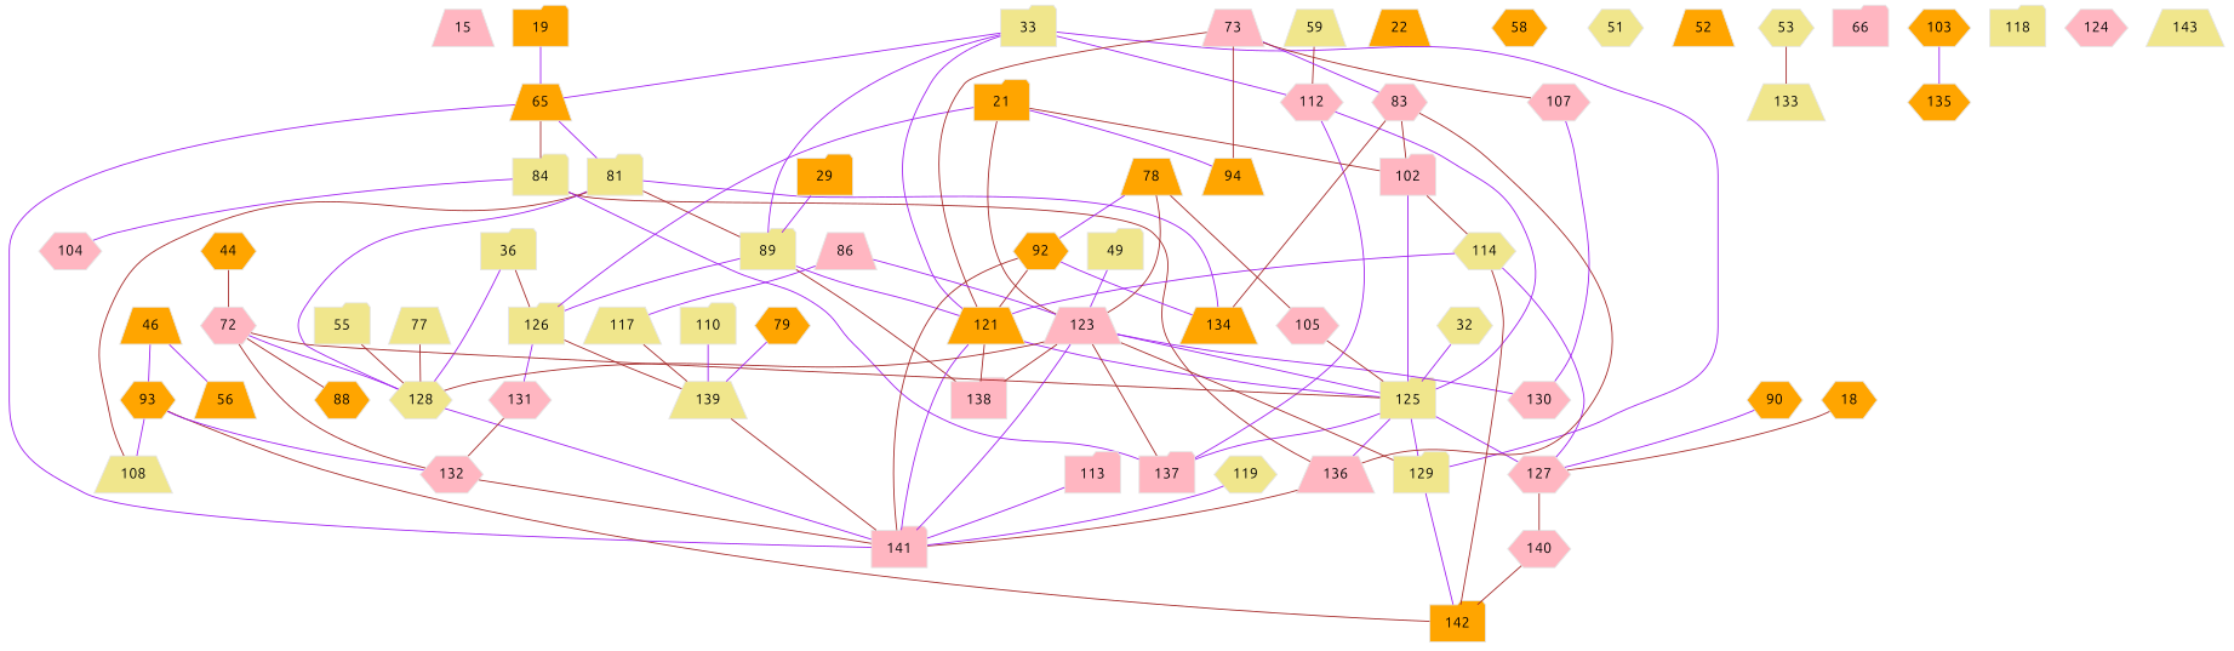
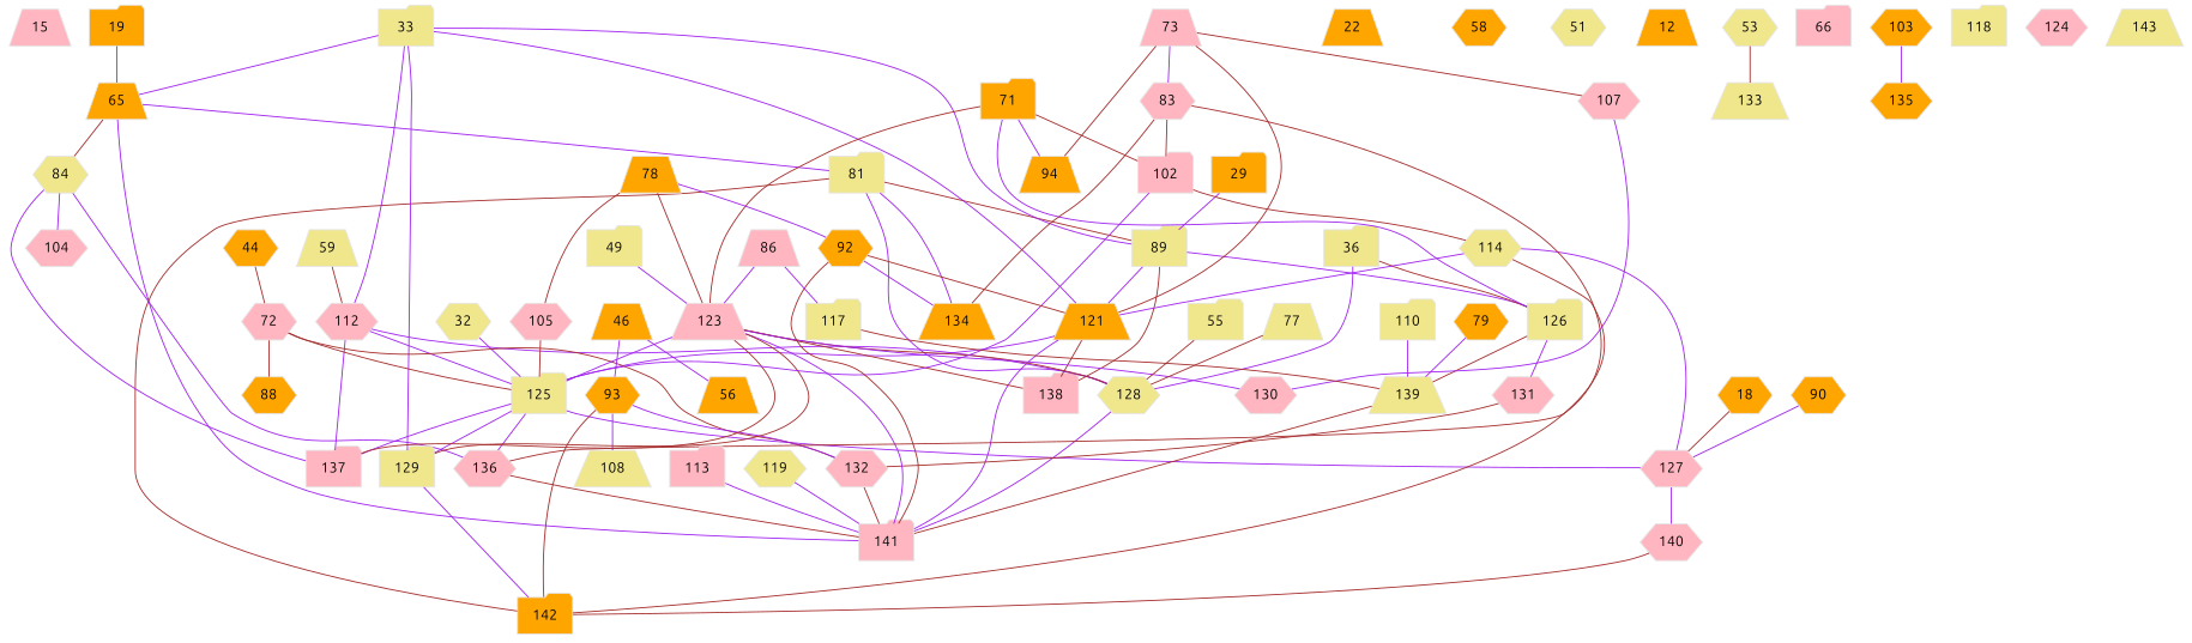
  graph {
    fontname=Ubuntu
    node [color=gray90 fillcolor=khaki fontname=Ubuntu shape=hexagon style=filled]
    edge [color=purple fontname=Ubuntu]
    15 [fillcolor=lightpink shape=trapezium]
    127 [fillcolor=lightpink super="+24"]
    140 [fillcolor=lightpink super="+34"]
    18 [fillcolor=orange]
    65 [fillcolor=orange shape=trapezium super="+16"]
    81 [shape=folder super="+2+13+41"]
-   84 [shape=folder super="+61"]
+   84 [super="+61"]
    141 [fillcolor=lightpink shape=folder super="+45+116+91"]
    19 [fillcolor=orange shape=folder]
    22 [fillcolor=orange shape=trapezium]
    89 [shape=folder super="+74"]
    121 [fillcolor=orange shape=trapezium super="+50+30+70"]
    126 [shape=folder]
    138 [fillcolor=lightpink shape=folder super="+43"]
    29 [fillcolor=orange shape=folder]
    125 [shape=folder super="+96+109+122"]
    129 [shape=folder super="+67+100"]
-   136 [fillcolor=lightpink shape=trapezium super="+120"]
+   136 [fillcolor=lightpink super="+120"]
    137 [fillcolor=lightpink shape=folder super="+14"]
    32
    33 [shape=folder super="+9"]
    112 [fillcolor=lightpink super="+111+75"]
    128 [super="+47+85+63"]
    142 [fillcolor=orange shape=folder super="+17"]
    36 [shape=folder]
    139 [shape=trapezium super="+38+64"]
    131 [fillcolor=lightpink]
    44 [fillcolor=orange]
    72 [fillcolor=lightpink]
    88 [fillcolor=orange]
    132 [fillcolor=lightpink]
    46 [fillcolor=orange shape=trapezium]
    56 [fillcolor=orange shape=trapezium]
    93 [fillcolor=orange]
    108 [shape=trapezium]
    n36 [fillcolor=orange label=58 super="+25"]
    123 [fillcolor=lightpink shape=trapezium super="+101+6+31+28+57+106"]
    130 [fillcolor=lightpink]
    49 [shape=folder]
    51
-   52 [fillcolor=orange shape=trapezium]
+   52 [fillcolor=orange shape=trapezium label=12]
    133 [shape=trapezium]
    53
    55 [shape=folder]
    59 [shape=trapezium]
    134 [fillcolor=orange shape=trapezium super="+37+40"]
    104 [fillcolor=lightpink]
    66 [fillcolor=lightpink shape=folder]
-   71 [fillcolor=orange shape=folder label=21]
+   71 [fillcolor=orange shape=folder]
    94 [fillcolor=orange shape=trapezium]
    102 [fillcolor=lightpink shape=folder]
    114
    73 [fillcolor=lightpink shape=trapezium super="+10"]
    83 [fillcolor=lightpink super="+54"]
    107 [fillcolor=lightpink]
    77 [shape=trapezium]
    92 [fillcolor=orange super="+58"]
    78 [fillcolor=orange shape=trapezium]
    105 [fillcolor=lightpink super="+99"]
    79 [fillcolor=orange]
    86 [fillcolor=lightpink shape=trapezium super="+26"]
-   117 [shape=trapezium]
+   117 [shape=folder]
    90 [fillcolor=orange]
    103 [fillcolor=orange]
    135 [fillcolor=orange]
    110 [shape=folder]
    113 [fillcolor=lightpink shape=folder]
    118 [shape=folder]
    119
    124 [fillcolor=lightpink]
    143 [shape=trapezium]
-   127 -- 140 [color=brown]
+   127 -- 140
    140 -- 142 [color=brown]
    18 -- 127 [color=brown]
    65 -- 81
    65 -- 84 [color=brown weight=2]
    65 -- 141
    81 -- 89 [color=brown]
    81 -- 128
-   81 -- 108 [color=brown]
+   81 -- 142 [color=brown]
    81 -- 134 [weight=2]
-   84 -- 136 [color=brown]
+   84 -- 136
    84 -- 137
    84 -- 104
    19 -- 65
    89 -- 121
    89 -- 126 [weight=2]
    89 -- 138 [color=brown]
    121 -- 141
    121 -- 138 [color=brown]
    121 -- 125 [weight=3]
    126 -- 139 [color=brown]
    126 -- 131
    29 -- 89
    125 -- 127 [weight=4]
    125 -- 129
    125 -- 136 [weight=2]
    125 -- 137
    129 -- 142
    136 -- 141 [color=brown]
    32 -- 125
    33 -- 65
    33 -- 89
    33 -- 121
    33 -- 129
    33 -- 112 [weight=2]
    112 -- 125
    112 -- 137
-   72 -- 128 [weight=3]
+   112 -- 128 [weight=3]
    128 -- 141
    36 -- 126 [color=brown]
    36 -- 128
    139 -- 141 [color=brown]
    131 -- 132 [color=brown]
    44 -- 72 [color=brown]
    72 -- 125 [color=brown]
    72 -- 88 [color=brown]
    72 -- 132 [color=brown]
    132 -- 141 [color=brown]
    46 -- 56
    46 -- 93
    93 -- 142 [color=brown]
    93 -- 132
    93 -- 108
    123 -- 141
    123 -- 138 [color=brown weight=2]
    123 -- 125
    123 -- 129 [color=brown]
    123 -- 137 [color=brown]
    123 -- 128 [color=brown weight=2]
    123 -- 130
    49 -- 123
    53 -- 133 [color=brown]
    55 -- 128 [color=brown]
    59 -- 112 [color=brown]
    71 -- 126
    71 -- 123 [color=brown weight=3]
    71 -- 94
    71 -- 102 [color=brown]
    102 -- 125
    102 -- 114 [color=brown]
    114 -- 127
    114 -- 121
    114 -- 142 [color=brown]
    73 -- 121 [color=brown]
    73 -- 94 [color=brown]
    73 -- 83
    73 -- 107 [color=brown]
    83 -- 136 [color=brown]
    83 -- 134 [color=brown]
    83 -- 102 [color=brown]
    107 -- 130
    77 -- 128 [color=brown]
    92 -- 141 [color=brown]
    92 -- 121 [color=brown weight=3]
    92 -- 134
    78 -- 123 [color=brown]
    78 -- 92
    78 -- 105 [color=brown]
    105 -- 125 [color=brown weight=2]
    79 -- 139
    86 -- 123
    86 -- 117
    117 -- 139 [color=brown]
    90 -- 127
    103 -- 135
    110 -- 139
    113 -- 141
    119 -- 141
  }
